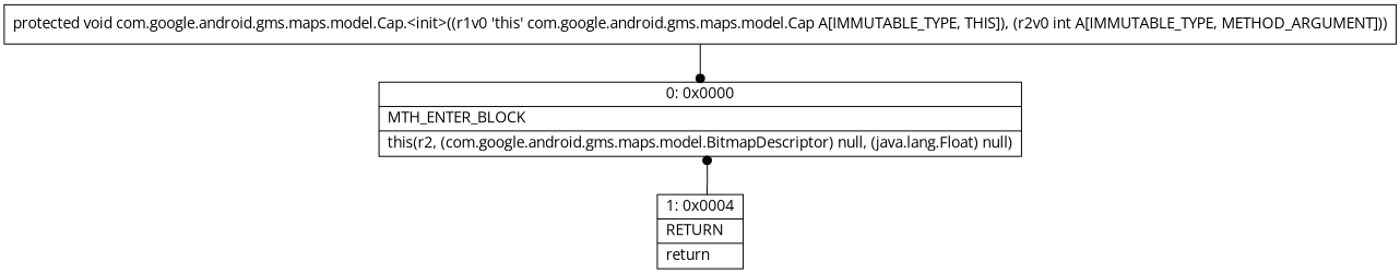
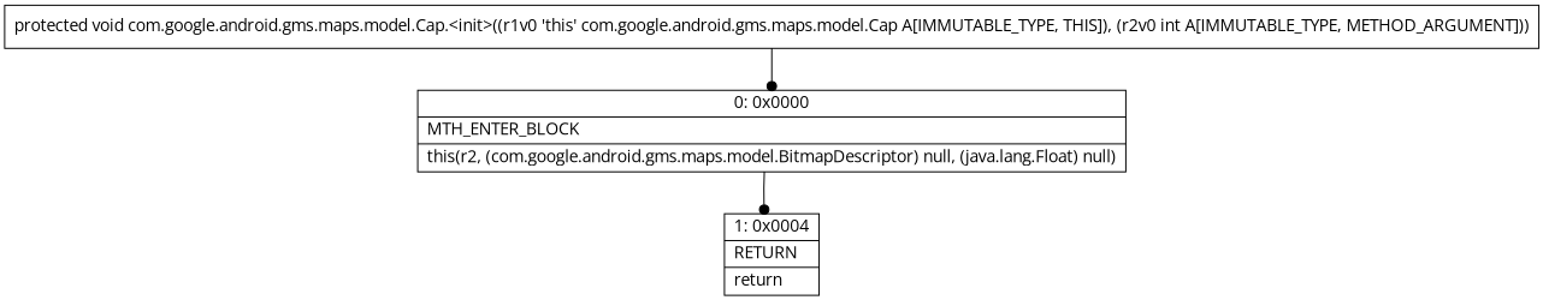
  digraph {
    fontname="Open Sans"
    node [shape=record fontname="Open Sans"]
    edge [arrowhead=dot fontname="Open Sans"]
    n1 [label="{0\:\ 0x0000|MTH_ENTER_BLOCK\l|this(r2, (com.google.android.gms.maps.model.BitmapDescriptor) null, (java.lang.Float) null)\l}"]
    n2 [label="{1\:\ 0x0004|RETURN\l|return\l}"]
    n3 [label="{protected void com.google.android.gms.maps.model.Cap.\<init\>((r1v0 'this' com.google.android.gms.maps.model.Cap A[IMMUTABLE_TYPE, THIS]), (r2v0 int A[IMMUTABLE_TYPE, METHOD_ARGUMENT])) }"]
-   n2 -> n1
+   n1 -> n2
    n3 -> n1
  }
